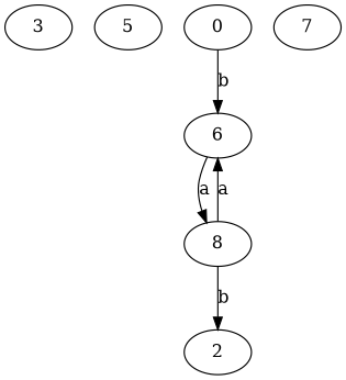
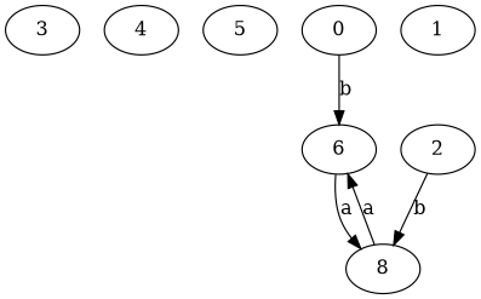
  strict digraph {
    3
+   4
    5
    0
    6
    8
-   1 [label=7]
+   1
    2
    0 -> 6 [label=b]
    6 -> 8 [label=a]
    8 -> 6 [label=a]
-   8 -> 2 [label=b]
+   2 -> 8 [label=b]
  }
